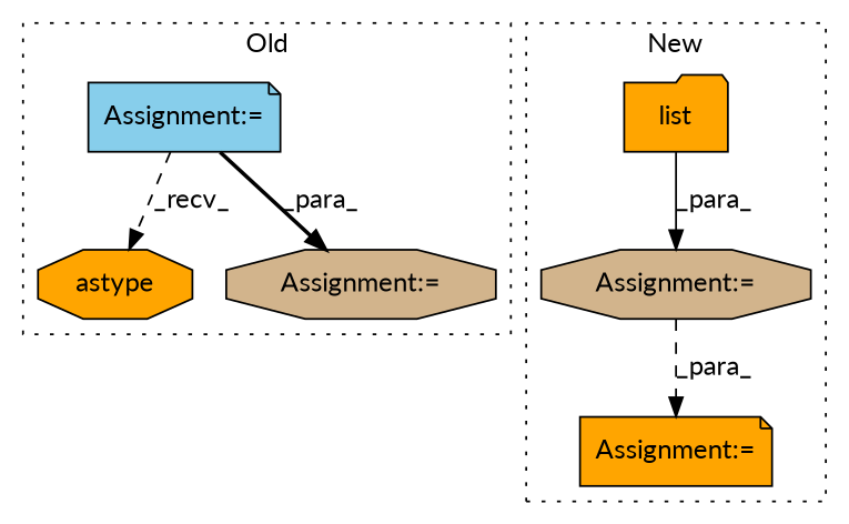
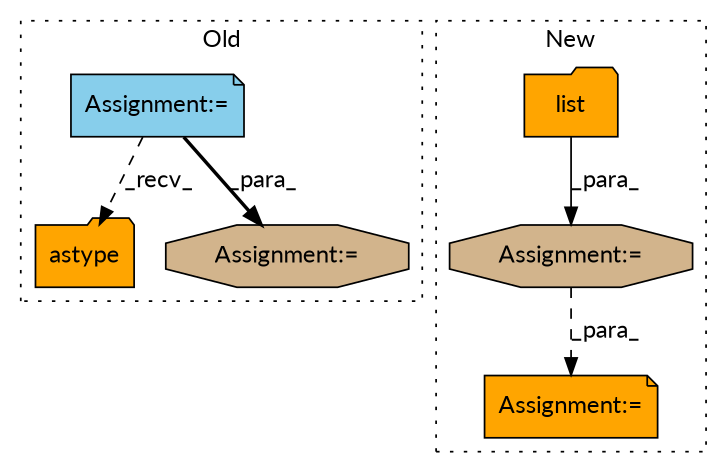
  digraph {
    fontname=Lato
    node [a=7 l=1 shape=folder style=filled fillcolor=orange fontname=Lato]
    edge [style=dashed fontname=Lato]
-   n1 [a=32 l="7,1" label=astype s="1516,1528" shape=octagon]
+   n1 [a=32 l="7,1" label=astype s="1516,1528"]
    n2 [label="Assignment:=" s=1455 shape=note fillcolor=skyblue]
    n3 [label="Assignment:=" s=1593 shape=octagon fillcolor=tan]
    n4 [a=32 l="5,1" label=list s="1745,1765"]
    n5 [label="Assignment:=" s=1780 shape=note]
    n6 [label="Assignment:=" s=1696 shape=octagon fillcolor=tan]
    subgraph cluster_1 {
      label=Old
      style=dotted
      n1
      n2
      n3
    }
    subgraph cluster_2 {
      label=New
      style=dotted
      n4
      n5
      n6
    }
    n2 -> n1 [label=_recv_]
    n2 -> n3 [label=_para_ style=bold]
    n4 -> n6 [label=_para_ style=solid]
    n6 -> n5 [label=_para_]
  }
